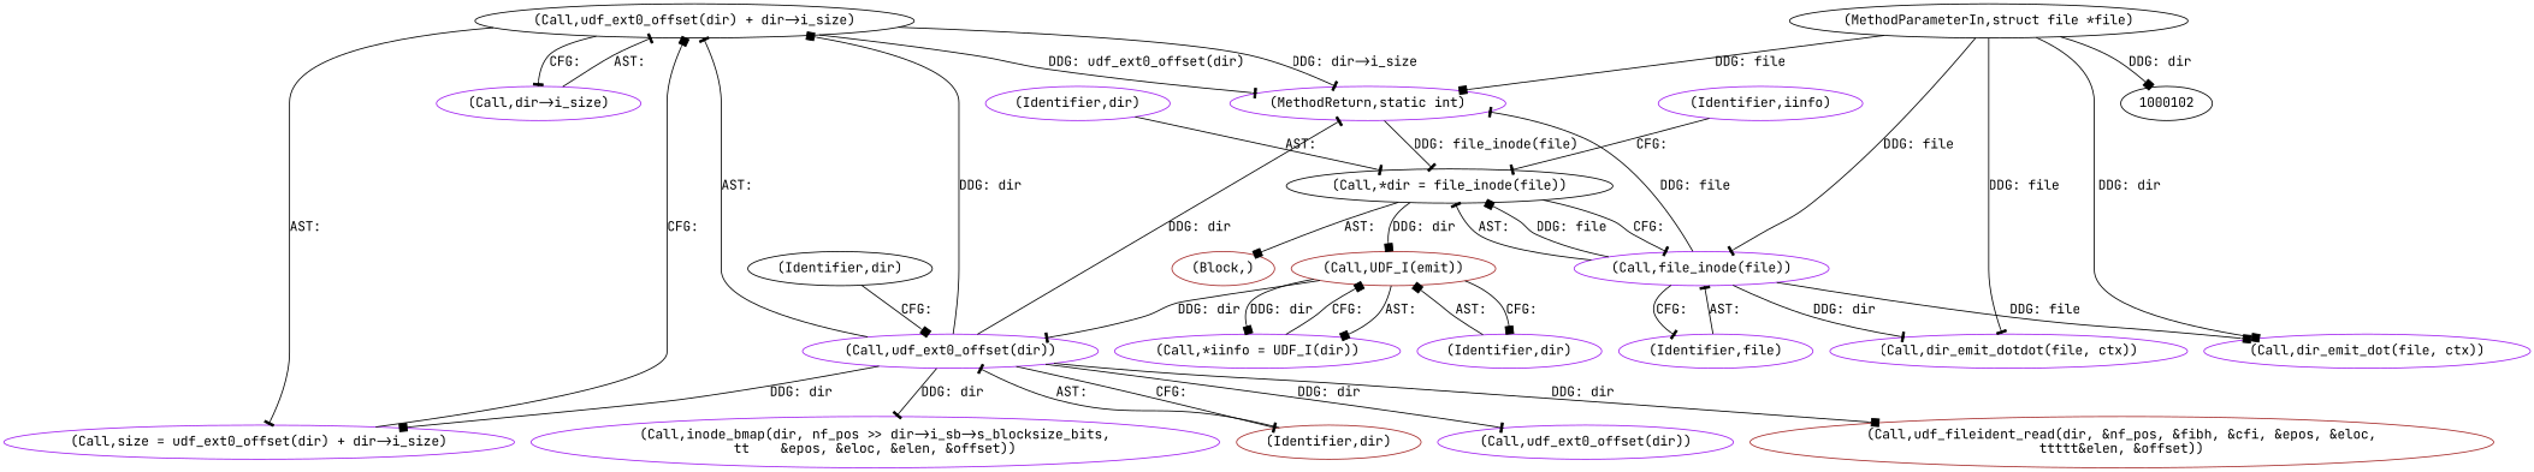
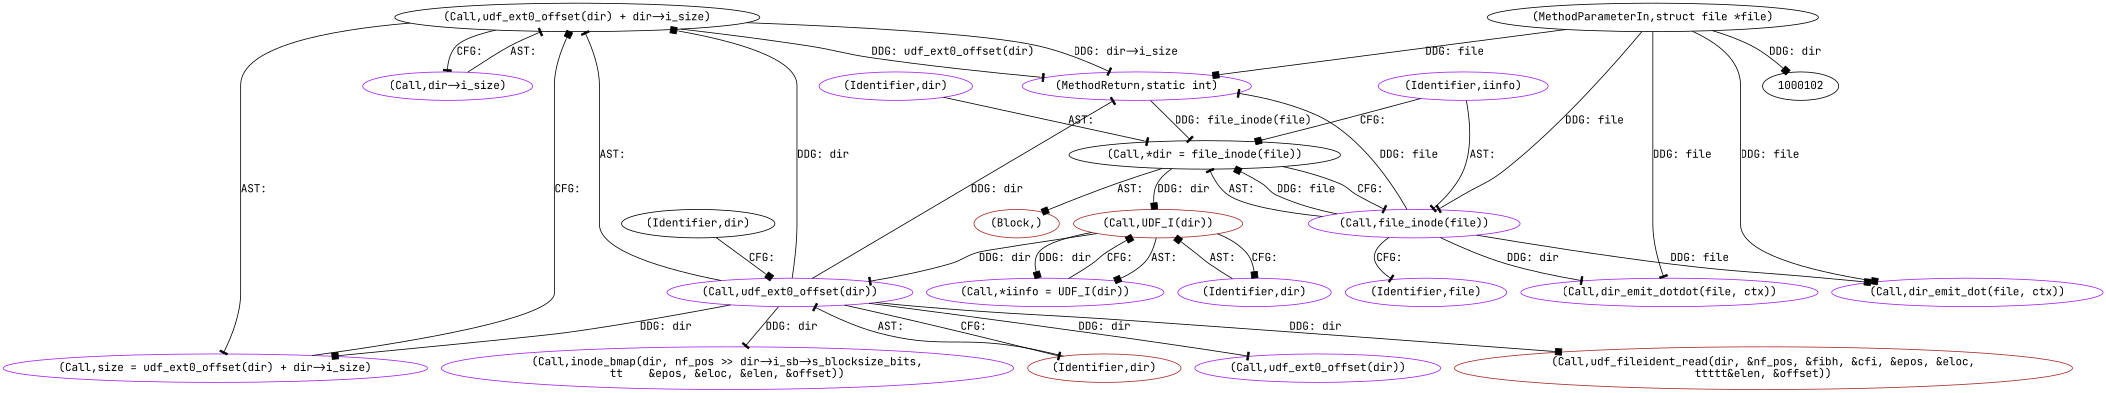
  digraph {
    fontname="JetBrains Mono"
    node [color=purple fontname="JetBrains Mono"]
    edge [arrowhead=tee fontname="JetBrains Mono"]
    n1 [color=black label="(Call,udf_ext0_offset(dir) + dir->i_size)"]
    n2 [label="(MethodReturn,static int)"]
    n3 [label="(Call,size = udf_ext0_offset(dir) + dir->i_size)"]
    n4 [label="(Call,dir->i_size)"]
    n5 [color=black label="(Call,*dir = file_inode(file))"]
    n6 [label="(Call,udf_ext0_offset(dir))"]
    n7 [color=brown label="(Identifier,dir)"]
    n8 [color=brown label="(Call,udf_fileident_read(dir, &nf_pos, &fibh, &cfi, &epos, &eloc,\n\t\t\t\t\t&elen, &offset))"]
    n9 [label="(Call,inode_bmap(dir, nf_pos >> dir->i_sb->s_blocksize_bits,\n\t\t    &epos, &eloc, &elen, &offset))"]
    n10 [label="(Call,udf_ext0_offset(dir))"]
-   n11 [color=brown label="(Call,UDF_I(emit))"]
+   n11 [color=brown label="(Call,UDF_I(dir))"]
    n12 [label="(Identifier,dir)"]
    n13 [label="(Call,*iinfo = UDF_I(dir))"]
    n14 [label="(Call,file_inode(file))"]
    n15 [color=brown label="(Block,)"]
    n16 [label="(Identifier,file)"]
    n17 [label="(Call,dir_emit_dot(file, ctx))"]
    n18 [label="(Call,dir_emit_dotdot(file, ctx))"]
    n19 [color=black label="(MethodParameterIn,struct file *file)"]
    1000102 [color=black]
    n21 [label="(Identifier,dir)"]
    n22 [label="(Identifier,iinfo)"]
    n23 [color=black label="(Identifier,dir)"]
    n1 -> n2 [label="DDG: dir->i_size"]
    n1 -> n2 [label="DDG: udf_ext0_offset(dir)"]
    n1 -> n3 [label="AST: "]
    n1 -> n4 [label="CFG: "]
    n2 -> n5 [label="DDG: file_inode(file)"]
    n3 -> n1 [arrowhead=box label="CFG: "]
    n4 -> n1 [label="AST: "]
    n5 -> n11 [arrowhead=box label="DDG: dir"]
    n5 -> n14 [label="CFG: "]
    n5 -> n15 [arrowhead=box label="AST: "]
    n6 -> n1 [label="AST: "]
    n6 -> n1 [arrowhead=box label="DDG: dir"]
    n6 -> n2 [label="DDG: dir"]
    n6 -> n3 [arrowhead=box label="DDG: dir"]
    n6 -> n7 [label="CFG: "]
    n6 -> n8 [arrowhead=box label="DDG: dir"]
    n6 -> n9 [label="DDG: dir"]
    n6 -> n10 [label="DDG: dir"]
    n7 -> n6 [label="AST: "]
    n11 -> n6 [label="DDG: dir"]
    n11 -> n12 [arrowhead=box label="CFG: "]
    n11 -> n13 [arrowhead=box label="AST: "]
    n11 -> n13 [arrowhead=box label="DDG: dir"]
    n12 -> n11 [arrowhead=box label="AST: "]
    n13 -> n11 [arrowhead=box label="CFG: "]
    n14 -> n2 [label="DDG: file"]
    n14 -> n5 [label="AST: "]
    n14 -> n5 [arrowhead=box label="DDG: file"]
    n14 -> n16 [label="CFG: "]
    n14 -> n17 [arrowhead=box label="DDG: file"]
    n14 -> n18 [label="DDG: dir"]
-   n16 -> n14 [label="AST: "]
+   n22 -> n14 [label="AST: "]
    n19 -> n2 [arrowhead=box label="DDG: file"]
    n19 -> n14 [label="DDG: file"]
-   n19 -> n17 [arrowhead=box label="DDG: dir"]
+   n19 -> n17 [arrowhead=box label="DDG: file"]
    n19 -> n18 [label="DDG: file"]
    n19 -> 1000102 [arrowhead=box label="DDG: dir"]
    n21 -> n5 [label="AST: "]
-   n22 -> n5 [label="CFG: "]
+   n22 -> n5 [arrowhead=box label="CFG: "]
    n23 -> n6 [arrowhead=box label="CFG: "]
  }
